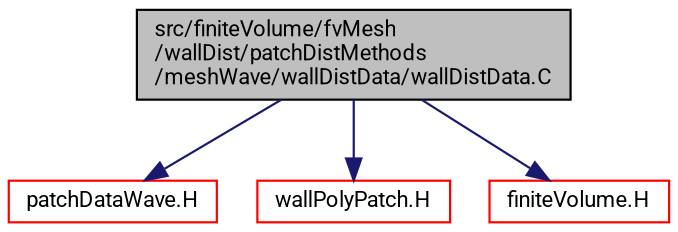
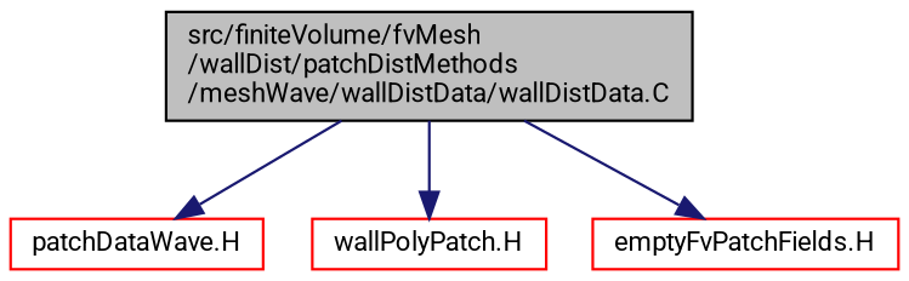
  digraph {
    fontname=Roboto
    node [color=red fontname=Roboto fontsize=10 shape=record]
    edge [color=midnightblue fontname=Roboto fontsize=10 labelfontname=Helvetica labelfontsize=10 style=solid]
    n1 [color=black fillcolor=grey75 fontcolor=black height=0.2 label="src/finiteVolume/fvMesh\l/wallDist/patchDistMethods\l/meshWave/wallDistData/wallDistData.C" style=filled width=0.4]
    n2 [height=0.2 label="patchDataWave.H" width=0.4]
    n3 [height=0.2 label="wallPolyPatch.H" width=0.4]
-   n4 [height=0.2 label="finiteVolume.H" width=0.4]
+   n4 [height=0.2 label="emptyFvPatchFields.H" width=0.4]
    n1 -> n2
    n1 -> n3
    n1 -> n4
  }
